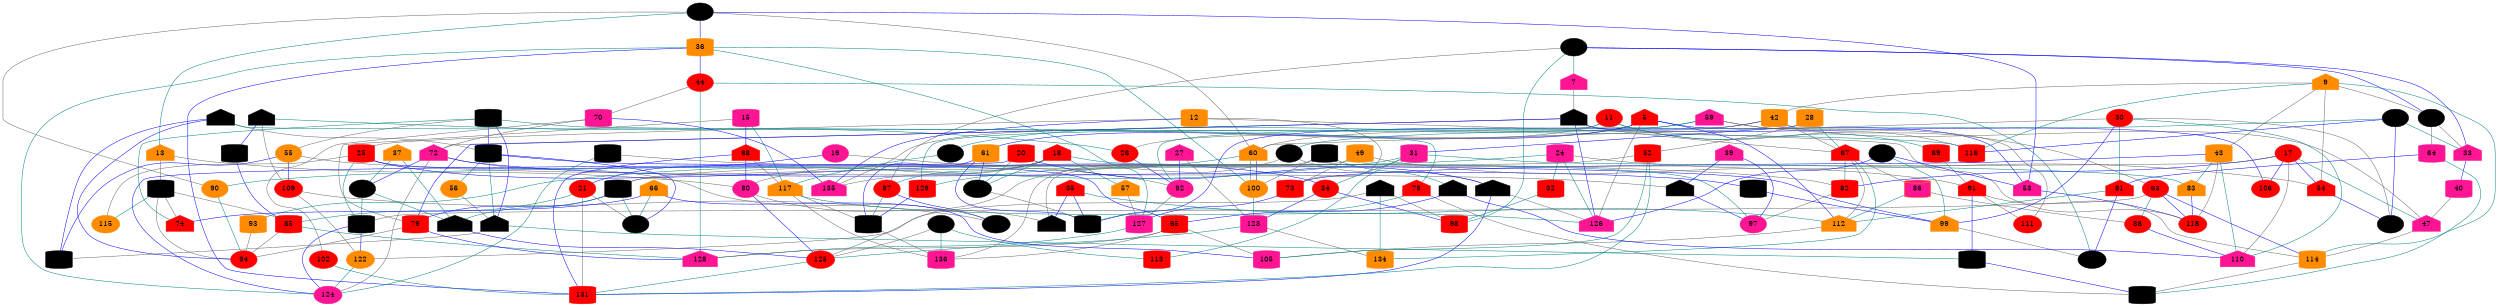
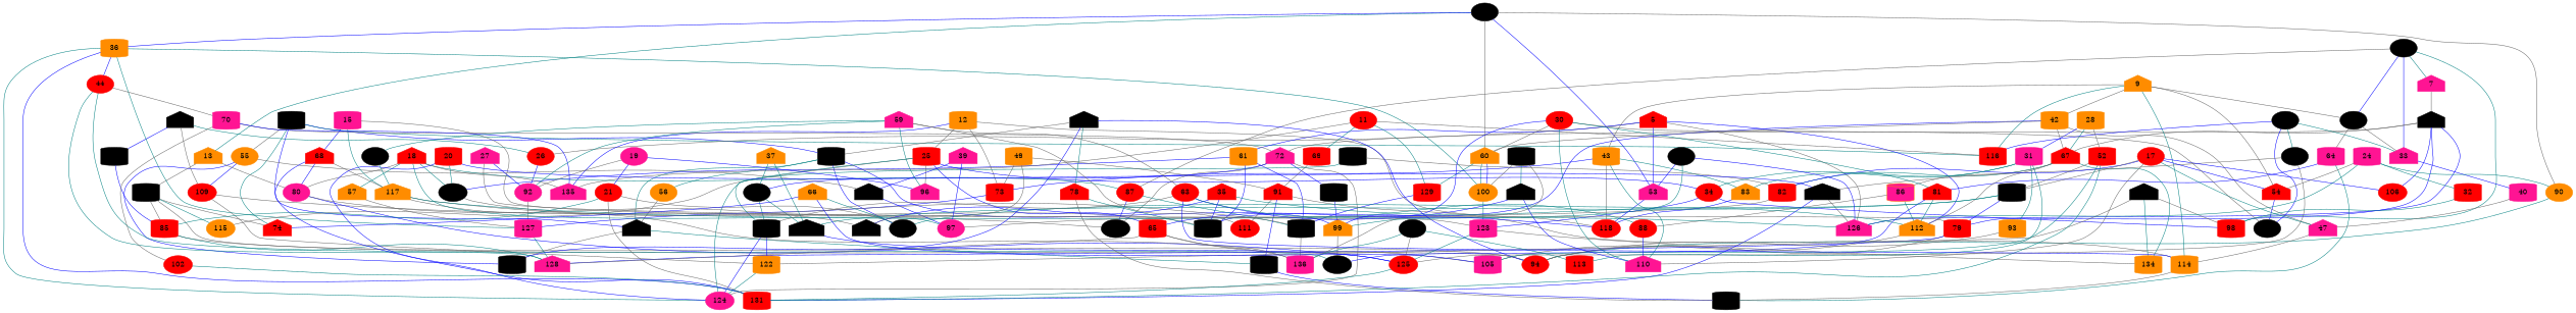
  graph {
    node [color=red shape=cylinder style=filled]
    edge [color=gray40]
    1 [color=black]
    51 [color=black]
    55 [color=darkorange shape=ellipse]
    58 [color=black shape=house]
    74 [shape=house]
    116
    84 [color=black shape=ellipse]
    99 [color=darkorange shape=house]
    56 [color=darkorange shape=ellipse]
    109 [shape=ellipse]
    121 [color=black]
    62 [color=black shape=house]
    108 [color=black]
    2 [color=black shape=house]
    3 [color=black]
    26 [shape=ellipse]
    85
    92 [color=deeppink shape=ellipse]
-   122 [color=darkorange shape=ellipse]
+   122 [color=darkorange]
    130 [color=black shape=ellipse]
    94 [shape=ellipse]
    128 [color=deeppink shape=house]
    4 [color=black shape=ellipse]
    7 [color=deeppink shape=house]
    16 [color=black shape=ellipse]
    33 [color=deeppink shape=house]
    87 [shape=ellipse]
    98
    8 [color=black shape=house]
    64 [color=deeppink]
    40 [color=deeppink]
    133 [color=black]
    5 [shape=house]
    53 [color=deeppink shape=house]
    61 [color=darkorange]
    112 [color=darkorange shape=house]
    126 [color=deeppink shape=house]
    118 [shape=ellipse]
    104 [color=black shape=ellipse]
    132 [color=black]
    105 [color=deeppink]
    6 [color=black shape=ellipse]
    13 [color=darkorange shape=house]
    36 [color=darkorange]
    60 [color=darkorange shape=house]
    90 [color=darkorange shape=ellipse]
    50 [color=black]
    80 [color=deeppink shape=ellipse]
    124 [color=deeppink shape=ellipse]
    131
    100 [color=darkorange shape=ellipse]
    44 [shape=ellipse]
    127 [color=deeppink]
    129
    67 [shape=house]
    72 [color=deeppink shape=house]
    79
    106 [shape=ellipse]
    82
    134 [color=darkorange]
    86 [color=darkorange fillcolor=deeppink]
    77 [color=black shape=ellipse]
    75 [color=black]
    9 [color=darkorange shape=house]
    42 [color=darkorange]
    43 [color=darkorange]
    54 [shape=house]
    114 [color=darkorange]
    47 [color=deeppink shape=house]
    73
    110 [color=deeppink shape=house]
    83 [color=darkorange shape=house]
    89 [color=black shape=ellipse]
    120 [color=black]
    10 [color=black shape=ellipse]
    45 [color=black shape=ellipse]
    103 [color=black shape=house]
    125 [shape=ellipse]
    11 [shape=ellipse]
    69
    135 [color=deeppink shape=house]
    91 [shape=house]
    12 [color=darkorange]
    25
+   96 [color=deeppink shape=house]
    34 [shape=ellipse]
    65
    115 [color=darkorange shape=ellipse]
    119 [color=black]
    95 [color=black shape=house]
    14 [color=black]
    97 [color=deeppink shape=ellipse]
    15 [color=deeppink]
    68 [shape=house]
    117 [color=darkorange shape=house]
    136 [color=deeppink]
    81 [shape=house]
    17 [shape=ellipse]
    71 [color=black]
    107 [color=black shape=house]
    18 [shape=house]
    57 [color=darkorange shape=house]
    19 [color=deeppink shape=ellipse]
    21 [shape=ellipse]
    20
    22 [color=black shape=house]
    78 [shape=house]
    23 [color=black shape=house]
    24 [color=deeppink]
    32
    123 [color=deeppink]
    27 [color=deeppink shape=house]
    28 [color=darkorange]
    31 [color=deeppink]
    52
    93 [color=darkorange]
    113
    29 [color=black]
    46 [color=black shape=house]
    30 [shape=ellipse]
    101 [color=black shape=ellipse]
    35 [shape=house]
    70 [color=deeppink]
    37 [color=darkorange shape=house]
    38 [color=black shape=ellipse]
    39 [color=deeppink shape=house]
    102 [shape=ellipse]
    48 [color=black shape=ellipse]
    49 [color=darkorange]
    111 [shape=ellipse]
    59 [color=deeppink shape=house]
    63 [shape=ellipse]
    76 [color=black shape=ellipse]
    88 [shape=ellipse]
    66 [color=darkorange shape=house]
    1 -- 51 [color=blue]
    1 -- 55
    1 -- 58 [color=blue]
    1 -- 74 [color=teal]
    1 -- 116 [color=teal]
    51 -- 58 [color=teal]
    51 -- 84 [color=blue]
    51 -- 99 [color=blue]
    51 -- 56 [color=teal]
    55 -- 109 [color=blue]
    55 -- 121 [color=blue]
    55 -- 62
    58 -- 121
    58 -- 108 [color=teal]
    99 -- 101
    56 -- 58
    109 -- 122
    109 -- 130
    62 -- 97 [color=blue]
    108 -- 120 [color=blue]
    2 -- 109
    2 -- 3 [color=blue]
    2 -- 26 [color=teal]
    3 -- 85 [color=blue]
    26 -- 92 [color=blue]
    85 -- 94
    85 -- 128 [color=teal]
    92 -- 127
    122 -- 124 [color=teal]
    4 -- 7 [color=teal]
    4 -- 16 [color=blue]
    4 -- 33 [color=blue]
    4 -- 87
    4 -- 98 [color=teal]
    7 -- 8
    16 -- 33
    16 -- 64
    33 -- 40 [color=blue]
    87 -- 130 [color=blue]
    87 -- 133 [color=teal]
    8 -- 126 [color=blue]
    8 -- 67
    8 -- 72
    8 -- 79 [color=blue]
    8 -- 106 [color=blue]
    64 -- 120 [color=teal]
    64 -- 81 [color=blue]
    40 -- 47
    133 -- 136
    5 -- 26
    5 -- 53 [color=blue]
    5 -- 61 [color=blue]
    5 -- 112 [color=blue]
    5 -- 126
    53 -- 118 [color=blue]
    61 -- 133 [color=blue]
    61 -- 104 [color=blue]
    61 -- 132 [color=blue]
    112 -- 105
    104 -- 132
    6 -- 53 [color=blue]
    6 -- 13 [color=teal]
    6 -- 36 [color=blue]
    6 -- 60
    6 -- 90
    13 -- 50
    13 -- 80
    36 -- 124 [color=teal]
    36 -- 131 [color=blue]
    36 -- 100 [color=teal]
    36 -- 44 [color=blue]
    36 -- 127 [color=teal]
    60 -- 100 [color=teal]
    60 -- 100 [color=blue]
    60 -- 129 [color=teal]
    90 -- 94 [color=teal]
    50 -- 74
    50 -- 85
    50 -- 94
    50 -- 115 [color=teal]
    80 -- 125 [color=blue]
    80 -- 95
    100 -- 123 [color=teal]
    44 -- 128 [color=teal]
    44 -- 101 [color=teal]
    44 -- 70
    127 -- 128 [color=teal]
    129 -- 133 [color=blue]
    67 -- 112
    67 -- 82 [color=teal]
    67 -- 134 [color=teal]
    67 -- 86
    72 -- 130
    72 -- 124
    72 -- 77 [color=blue]
    72 -- 75 [color=blue]
    79 -- 94
    79 -- 128 [color=blue]
    82 -- 97
    86 -- 112 [color=teal]
    86 -- 88
    77 -- 119 [color=teal]
    77 -- 107 [color=teal]
    75 -- 99 [color=blue]
    9 -- 116 [color=teal]
    9 -- 16
    9 -- 42
    9 -- 43
    9 -- 54
    9 -- 114 [color=teal]
    42 -- 132 [color=blue]
    42 -- 60
    42 -- 67
    42 -- 47
    43 -- 118
    43 -- 73 [color=blue]
    43 -- 110 [color=teal]
    43 -- 83 [color=teal]
    54 -- 89 [color=blue]
    114 -- 120
    47 -- 114
    73 -- 127 [color=blue]
    83 -- 118 [color=blue]
    10 -- 116 [color=blue]
    10 -- 33 [color=teal]
    10 -- 89 [color=blue]
    10 -- 45 [color=teal]
    45 -- 103
    45 -- 125
    103 -- 126
    103 -- 131 [color=blue]
    125 -- 131 [color=teal]
    11 -- 116
    11 -- 129 [color=teal]
    11 -- 69 [color=teal]
    11 -- 135
    69 -- 91
    91 -- 108 [color=blue]
    91 -- 114
    91 -- 111
    12 -- 118
    12 -- 73
    12 -- 135 [color=blue]
    12 -- 25
+   25 -- 96
    25 -- 34 [color=blue]
    25 -- 65 [color=blue]
    25 -- 115
    25 -- 119 [color=teal]
    34 -- 98 [color=blue]
    34 -- 123 [color=blue]
    65 -- 128
    65 -- 105
    65 -- 136
    119 -- 122 [color=blue]
    119 -- 124 [color=blue]
    14 -- 124 [color=teal]
    14 -- 82
    15 -- 79
    15 -- 68 [color=blue]
    15 -- 117 [color=teal]
    68 -- 80 [color=blue]
    68 -- 131 [color=blue]
    68 -- 117
    117 -- 133
    117 -- 126 [color=teal]
    117 -- 136
    81 -- 112 [color=teal]
    81 -- 101 [color=blue]
    17 -- 106 [color=blue]
    17 -- 82 [color=blue]
    17 -- 54 [color=blue]
    17 -- 47 [color=teal]
    17 -- 110
    17 -- 71
    71 -- 84 [color=teal]
    71 -- 79 [color=blue]
    71 -- 107 [color=teal]
    107 -- 125 [color=blue]
    18 -- 87 [color=teal]
    18 -- 104 [color=teal]
    18 -- 80
    18 -- 135
    18 -- 97 [color=teal]
    18 -- 57 [color=teal]
    57 -- 127
    19 -- 92
+   19 -- 96 [color=blue]
    19 -- 21 [color=blue]
    21 -- 84
    21 -- 85 [color=teal]
    21 -- 131
    20 -- 104 [color=teal]
    20 -- 124 [color=blue]
    20 -- 103 [color=blue]
    22 -- 51
    22 -- 121 [color=blue]
    22 -- 94 [color=blue]
    22 -- 78 [color=teal]
    78 -- 132 [color=teal]
    78 -- 120
    23 -- 122
    23 -- 98
    23 -- 134 [color=teal]
    24 -- 126 [color=teal]
    24 -- 90 [color=teal]
    24 -- 54
    24 -- 32 [color=teal]
    32 -- 98 [color=teal]
    123 -- 134
    123 -- 125 [color=teal]
    27 -- 92 [color=blue]
    27 -- 123
    28 -- 67 [color=teal]
    28 -- 31 [color=blue]
    28 -- 52
    31 -- 83 [color=teal]
    31 -- 34 [color=teal]
    31 -- 93 [color=teal]
    31 -- 113 [color=teal]
    52 -- 105 [color=teal]
    52 -- 131 [color=teal]
    52 -- 71
    93 -- 94
    29 -- 100
    29 -- 136
    29 -- 46 [color=teal]
    46 -- 110 [color=blue]
    46 -- 65 [color=blue]
    30 -- 99 [color=blue]
    30 -- 60
    30 -- 110 [color=teal]
    30 -- 89
    30 -- 81 [color=teal]
    35 -- 112 [color=teal]
    35 -- 132 [color=blue]
    35 -- 95 [color=blue]
    70 -- 72
    70 -- 135 [color=blue]
    70 -- 102
    37 -- 77 [color=teal]
    37 -- 107 [color=teal]
    38 -- 99 [color=teal]
    38 -- 53 [color=blue]
    38 -- 126 [color=blue]
    39 -- 62 [color=blue]
    39 -- 97 [color=blue]
    102 -- 131 [color=teal]
    48 -- 125
    48 -- 136 [color=teal]
    48 -- 113 [color=teal]
    49 -- 73
    49 -- 91
    49 -- 95
    59 -- 92 [color=teal]
+   59 -- 96 [color=teal]
    59 -- 111
    59 -- 63
    59 -- 76 [color=teal]
    63 -- 118 [color=blue]
    63 -- 114 [color=blue]
    63 -- 119
    63 -- 88 [color=teal]
    76 -- 117 [color=teal]
    88 -- 110 [color=blue]
    66 -- 74 [color=blue]
    66 -- 84 [color=teal]
    66 -- 105 [color=blue]
  }
